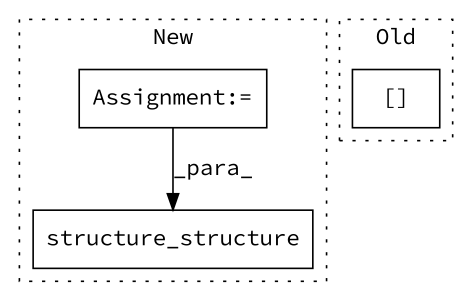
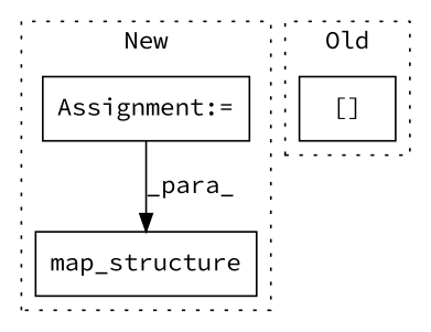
  digraph {
    fontname="Source Code Pro"
    node [shape=box fontname="Source Code Pro"]
-   n1 [a=32 l="14,1" label=structure_structure s="8722,8785"]
+   n1 [a=32 l="14,1" label=map_structure s="8722,8785"]
    n2 [a=7 l=1 label="Assignment:=" s=8124]
    n3 [a=2 l="19,1" label="[]" s="8849,8869"]
    subgraph cluster_1 {
      label=New
      style=dotted
      n1
      n2
    }
    subgraph cluster_2 {
      label=Old
      style=dotted
      n3
    }
    n2 -> n1 [label=_para_ fontname="Source Code Pro"]
  }
